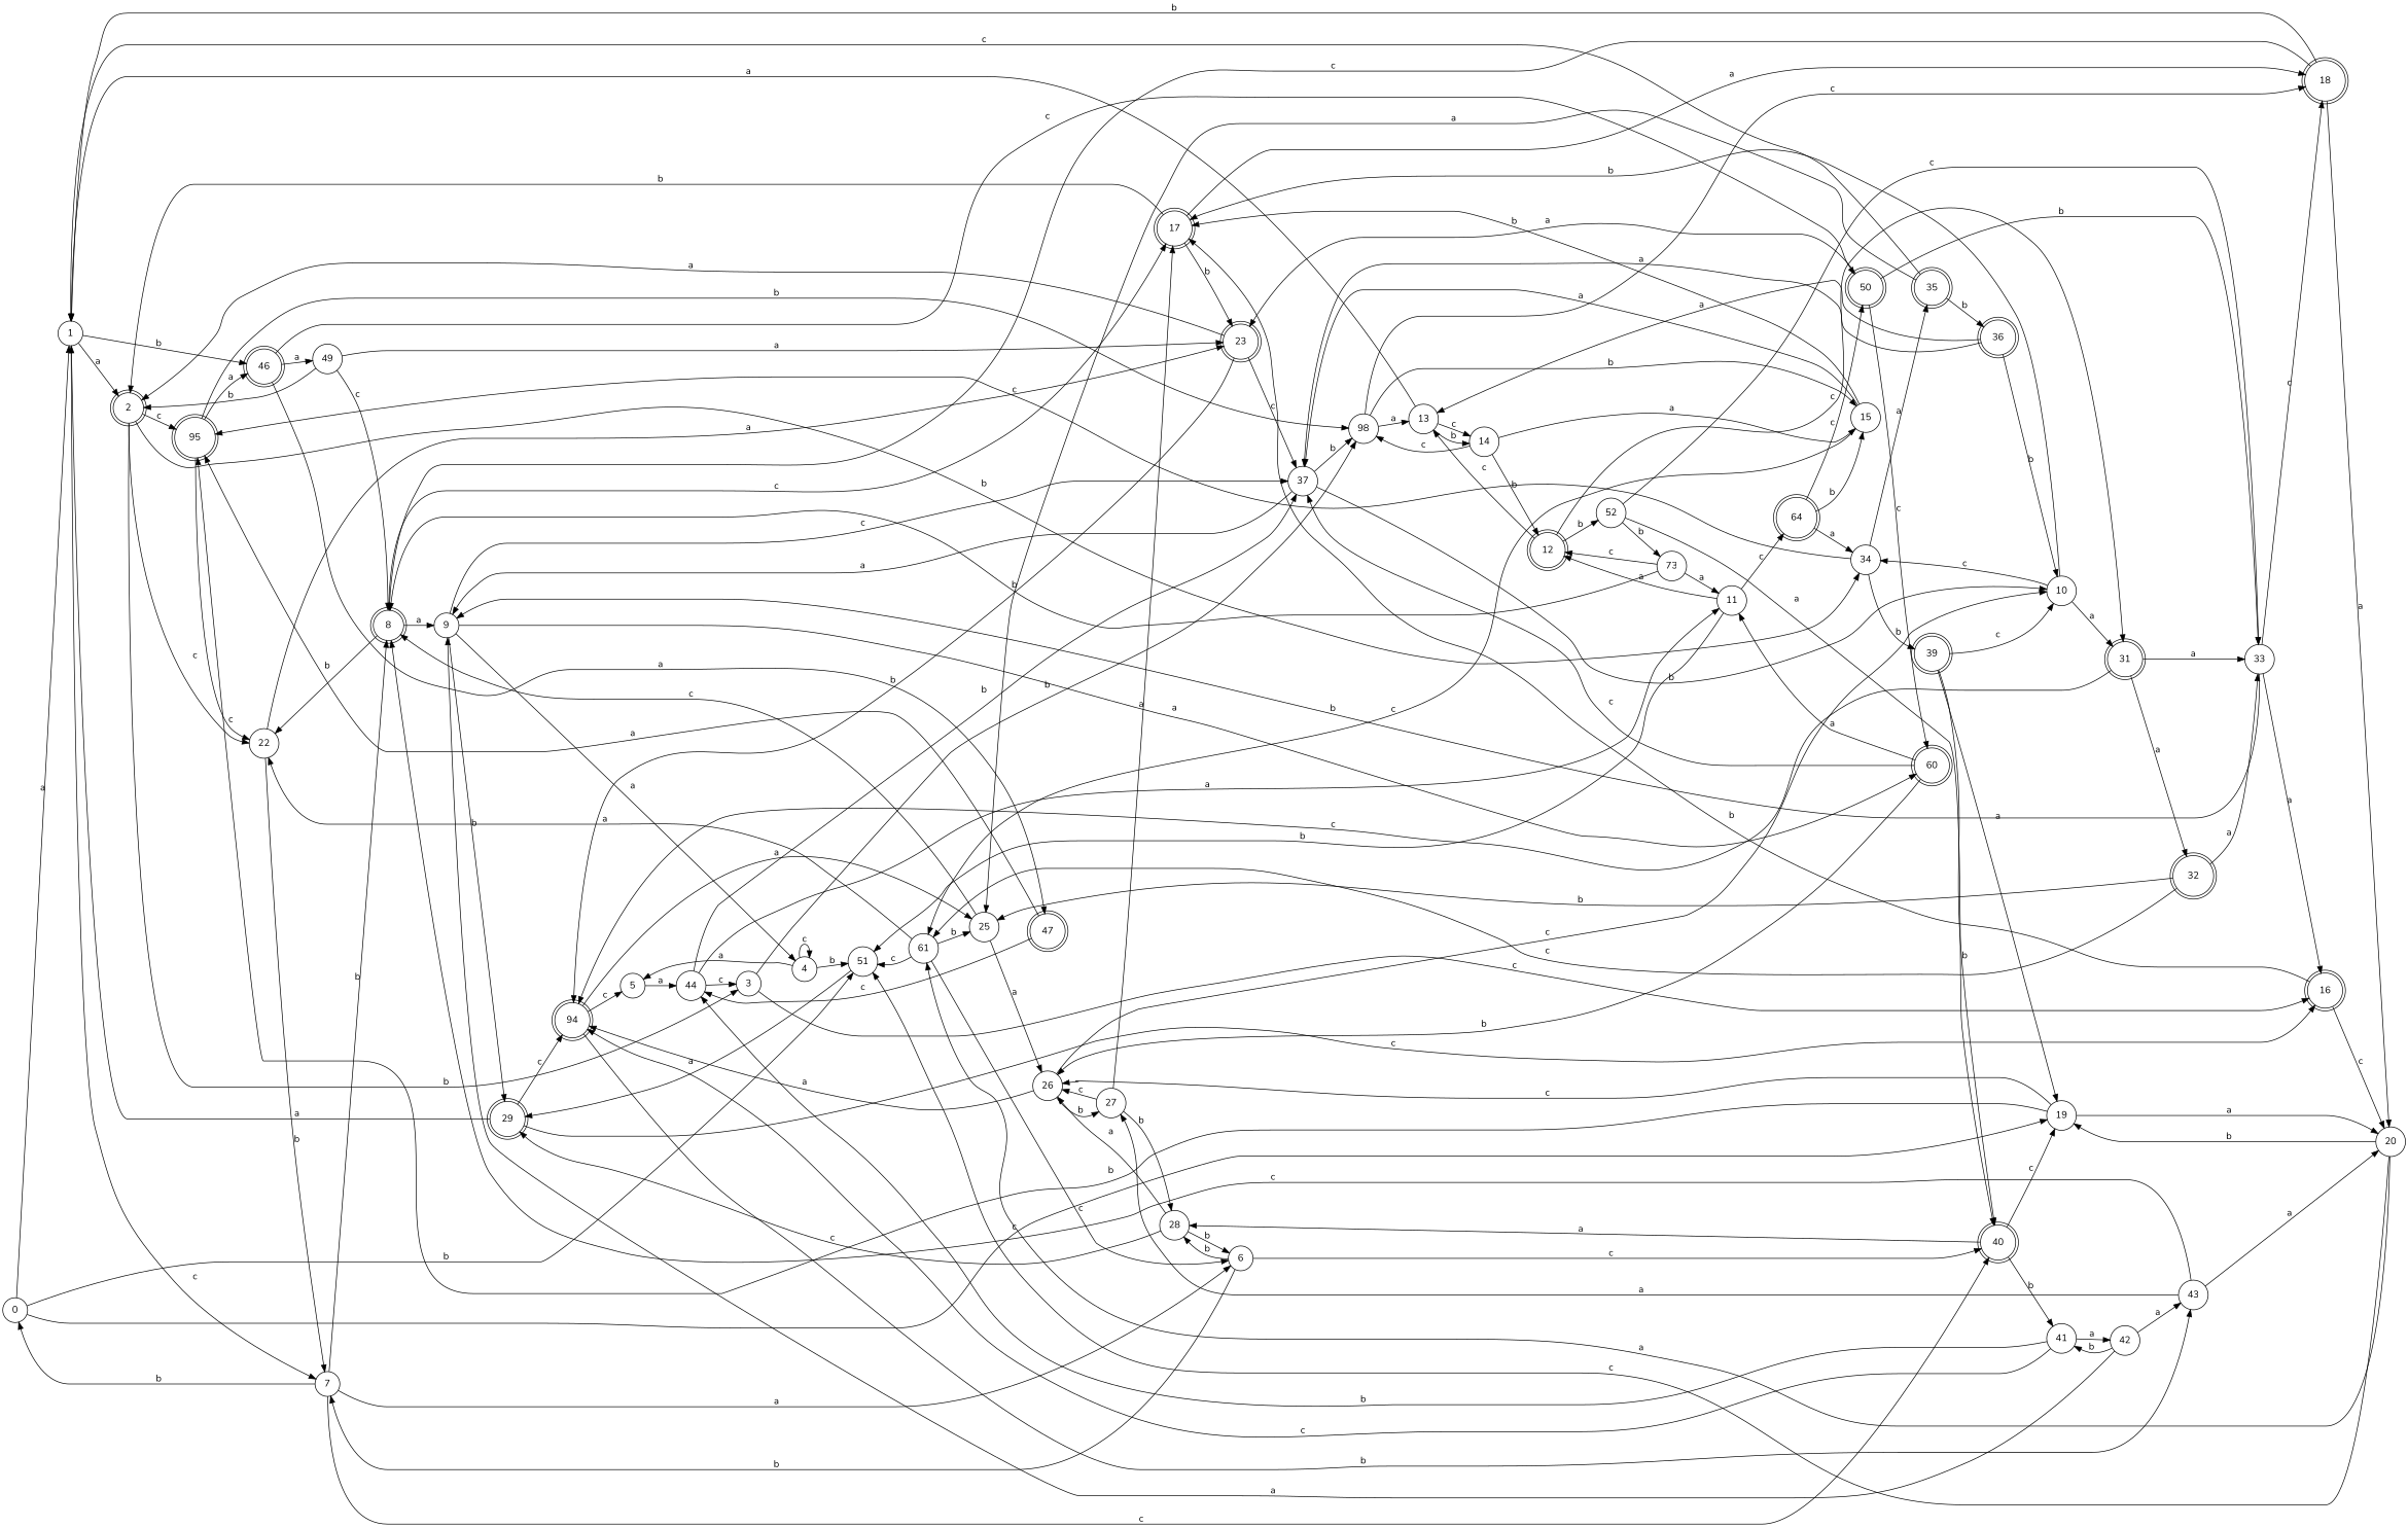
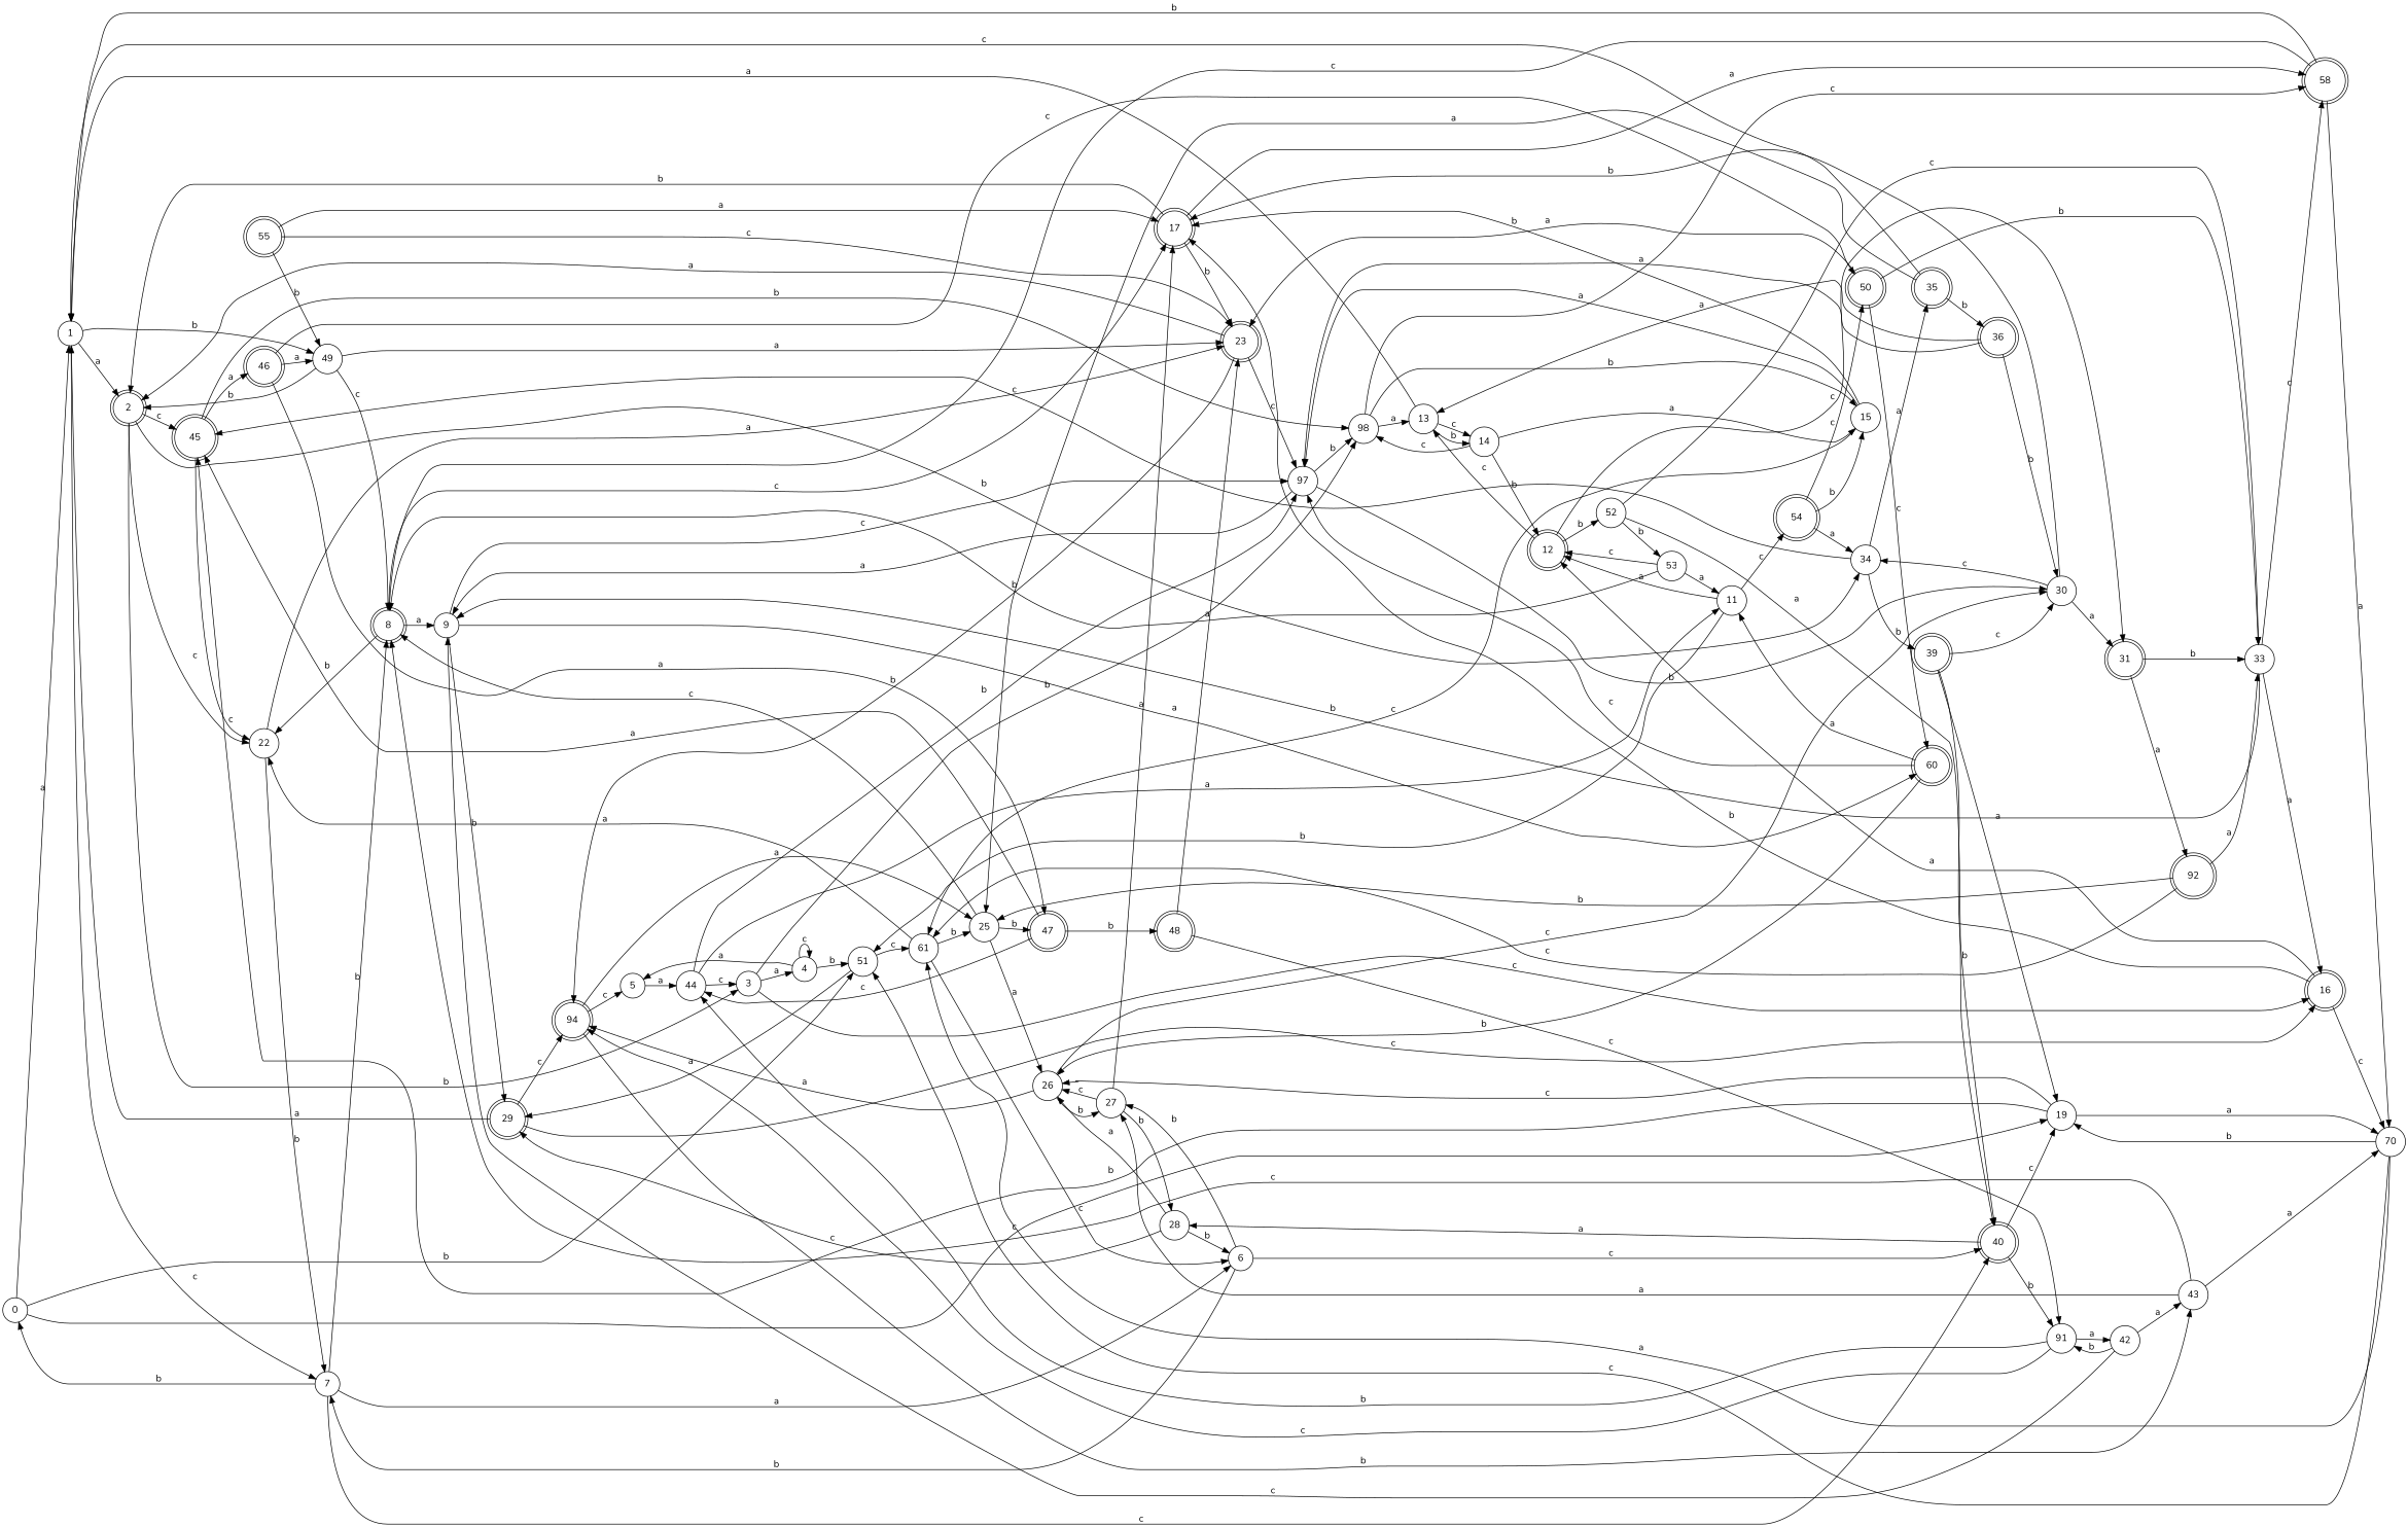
  digraph {
    fontname=Nunito
    rankdir=LR
    node [color=black fillcolor=white fontname=Nunito shape=circle style=filled]
    edge [fontname=Nunito]
    n1 [label=0]
    n2 [label=1]
    n3 [label=19]
    n4 [label=51]
    n5 [label=2 shape=doublecircle style="rounded,filled"]
    n6 [label=7]
    n7 [label=49]
-   n8 [label=95 shape=doublecircle style="rounded,filled"]
+   n8 [label=45 shape=doublecircle style="rounded,filled"]
    n9 [label=26]
-   n10 [label=20]
+   n10 [label=70]
    n11 [label=29 shape=doublecircle style="rounded,filled"]
    n12 [label=61]
    n13 [label=3]
    n14 [label=34]
    n15 [label=22]
    n16 [label=6]
    n17 [label=40 shape=doublecircle style="rounded,filled"]
    n18 [label=8 shape=doublecircle style="rounded,filled"]
    n19 [label=23 shape=doublecircle style="rounded,filled"]
    n20 [label=4]
    n21 [label=16 shape=doublecircle style="rounded,filled"]
    n22 [label=98]
    n23 [label=35 shape=doublecircle style="rounded,filled"]
    n24 [label=39 shape=doublecircle style="rounded,filled"]
    n25 [label=46 shape=doublecircle style="rounded,filled"]
    n26 [label=5]
    n27 [label=17 shape=doublecircle style="rounded,filled"]
    n28 [label=12 shape=doublecircle style="rounded,filled"]
    n29 [label=13]
    n30 [label=15]
-   n31 [label=18 shape=doublecircle style="rounded,filled"]
+   n31 [label=58 shape=doublecircle style="rounded,filled"]
    n32 [label=44]
    n33 [label=28]
-   n34 [label=37]
+   n34 [label=97]
    n35 [label=11]
-   n37 [label=41]
+   n36 [label=55 shape=doublecircle style="rounded,filled"]
+   n37 [label=91]
    n38 [label=9]
    n39 [label=60 shape=doublecircle style="rounded,filled"]
    n40 [label=94 shape=doublecircle style="rounded,filled"]
-   n41 [label=10]
-   n42 [label=64 shape=doublecircle style="rounded,filled"]
+   n41 [label=30]
+   n42 [label=54 shape=doublecircle style="rounded,filled"]
    n43 [label=27]
    n44 [label=31 shape=doublecircle style="rounded,filled"]
    n45 [label=52]
    n46 [label=50 shape=doublecircle style="rounded,filled"]
    n47 [label=14]
-   n48 [label=32 shape=doublecircle style="rounded,filled"]
+   n48 [label=92 shape=doublecircle style="rounded,filled"]
    n49 [label=33]
-   n50 [label=73]
+   n50 [label=53]
    n51 [label=25]
    n52 [label=47 shape=doublecircle style="rounded,filled"]
    n53 [label=43]
+   n54 [label=48 shape=doublecircle style="rounded,filled"]
    n55 [label=36 shape=doublecircle style="rounded,filled"]
    n56 [label=42]
    n1 -> n2 [label=a]
    n1 -> n3 [label=c]
    n1 -> n4 [label=b]
    n2 -> n5 [label=a]
    n2 -> n6 [label=c]
-   n2 -> n25 [label=b]
+   n2 -> n7 [label=b]
    n3 -> n8 [label=b]
    n3 -> n9 [label=c]
    n3 -> n10 [label=a]
    n4 -> n11 [label=a]
-   n12 -> n4 [label=c]
+   n4 -> n12 [label=c]
    n5 -> n8 [label=c]
    n5 -> n13 [label=b]
    n5 -> n14 [label=b]
    n5 -> n15 [label=c]
    n6 -> n1 [label=b]
    n6 -> n16 [label=a]
    n6 -> n17 [label=c]
    n6 -> n18 [label=b]
    n7 -> n5 [label=b]
    n7 -> n18 [label=c]
    n7 -> n19 [label=a]
    n8 -> n15 [label=c]
    n8 -> n22 [label=b]
    n8 -> n25 [label=a]
    n9 -> n40 [label=a]
    n9 -> n41 [label=c]
    n9 -> n43 [label=b]
    n10 -> n3 [label=b]
    n10 -> n4 [label=c]
    n10 -> n12 [label=a]
    n11 -> n2 [label=a]
    n11 -> n21 [label=c]
    n11 -> n40 [label=c]
    n12 -> n15 [label=a]
    n12 -> n16 [label=c]
    n12 -> n51 [label=b]
-   n38 -> n20 [label=a]
+   n13 -> n20 [label=a]
    n13 -> n21 [label=c]
    n13 -> n22 [label=b]
    n14 -> n8 [label=c]
    n14 -> n23 [label=a]
    n14 -> n24 [label=b]
    n15 -> n6 [label=b]
    n15 -> n19 [label=a]
    n16 -> n6 [label=b]
    n16 -> n17 [label=c]
-   n16 -> n33 [label=b]
+   n16 -> n43 [label=b]
    n17 -> n3 [label=c]
    n17 -> n33 [label=a]
    n17 -> n37 [label=b]
    n18 -> n15 [label=b]
    n18 -> n27 [label=c]
    n18 -> n38 [label=a]
    n19 -> n5 [label=a]
    n19 -> n34 [label=c]
    n19 -> n40 [label=b]
    n20 -> n4 [label=b]
    n20 -> n20 [label=c]
    n20 -> n26 [label=a]
    n21 -> n10 [label=c]
    n21 -> n27 [label=b]
+   n21 -> n28 [label=a]
    n22 -> n29 [label=a]
    n22 -> n30 [label=b]
    n22 -> n31 [label=c]
    n23 -> n2 [label=c]
    n23 -> n51 [label=a]
    n23 -> n55 [label=b]
    n24 -> n3 [label=a]
    n24 -> n17 [label=b]
    n24 -> n41 [label=c]
    n25 -> n7 [label=a]
    n25 -> n46 [label=c]
    n25 -> n52 [label=a]
    n26 -> n32 [label=a]
    n27 -> n5 [label=b]
    n27 -> n19 [label=b]
    n27 -> n31 [label=a]
    n28 -> n29 [label=c]
    n28 -> n44 [label=c]
    n28 -> n45 [label=b]
    n29 -> n2 [label=a]
    n29 -> n47 [label=b]
    n29 -> n47 [label=c]
    n30 -> n12 [label=c]
    n30 -> n27 [label=b]
    n30 -> n34 [label=a]
    n31 -> n2 [label=b]
    n31 -> n10 [label=a]
    n31 -> n18 [label=c]
    n32 -> n13 [label=c]
    n32 -> n34 [label=b]
    n32 -> n35 [label=a]
    n33 -> n9 [label=a]
    n33 -> n11 [label=c]
    n33 -> n16 [label=b]
    n34 -> n22 [label=b]
    n34 -> n38 [label=a]
    n34 -> n41 [label=b]
    n35 -> n4 [label=b]
    n35 -> n28 [label=a]
    n35 -> n42 [label=c]
+   n36 -> n7 [label=b]
+   n36 -> n19 [label=c]
+   n36 -> n27 [label=a]
    n37 -> n32 [label=b]
    n37 -> n40 [label=c]
    n37 -> n56 [label=a]
    n38 -> n11 [label=b]
    n38 -> n34 [label=c]
    n38 -> n39 [label=a]
    n39 -> n9 [label=b]
    n39 -> n34 [label=c]
    n39 -> n35 [label=a]
    n40 -> n26 [label=c]
    n40 -> n51 [label=a]
    n40 -> n53 [label=b]
    n41 -> n14 [label=c]
    n41 -> n27 [label=b]
    n41 -> n44 [label=a]
    n42 -> n14 [label=a]
    n42 -> n30 [label=b]
    n42 -> n46 [label=c]
    n43 -> n9 [label=c]
    n43 -> n27 [label=a]
    n43 -> n33 [label=b]
-   n44 -> n40 [label=c]
    n44 -> n48 [label=a]
-   n44 -> n49 [label=a]
+   n44 -> n49 [label=b]
    n45 -> n17 [label=a]
    n45 -> n49 [label=c]
    n45 -> n50 [label=b]
    n46 -> n19 [label=a]
    n46 -> n39 [label=c]
    n46 -> n49 [label=b]
    n47 -> n22 [label=c]
    n47 -> n28 [label=b]
    n47 -> n30 [label=a]
    n48 -> n12 [label=c]
    n48 -> n49 [label=a]
    n48 -> n51 [label=b]
    n49 -> n21 [label=a]
    n49 -> n31 [label=c]
    n49 -> n38 [label=b]
    n50 -> n18 [label=b]
    n50 -> n28 [label=c]
    n50 -> n35 [label=a]
    n51 -> n9 [label=a]
    n51 -> n18 [label=c]
+   n51 -> n52 [label=b]
    n52 -> n8 [label=a]
    n52 -> n32 [label=c]
+   n52 -> n54 [label=b]
    n53 -> n10 [label=a]
    n53 -> n18 [label=c]
    n53 -> n43 [label=a]
+   n54 -> n19 [label=a]
+   n54 -> n37 [label=c]
    n55 -> n29 [label=a]
    n55 -> n34 [label=a]
    n55 -> n41 [label=b]
    n56 -> n37 [label=b]
-   n56 -> n38 [label=a]
+   n56 -> n38 [label=c]
    n56 -> n53 [label=a]
  }
